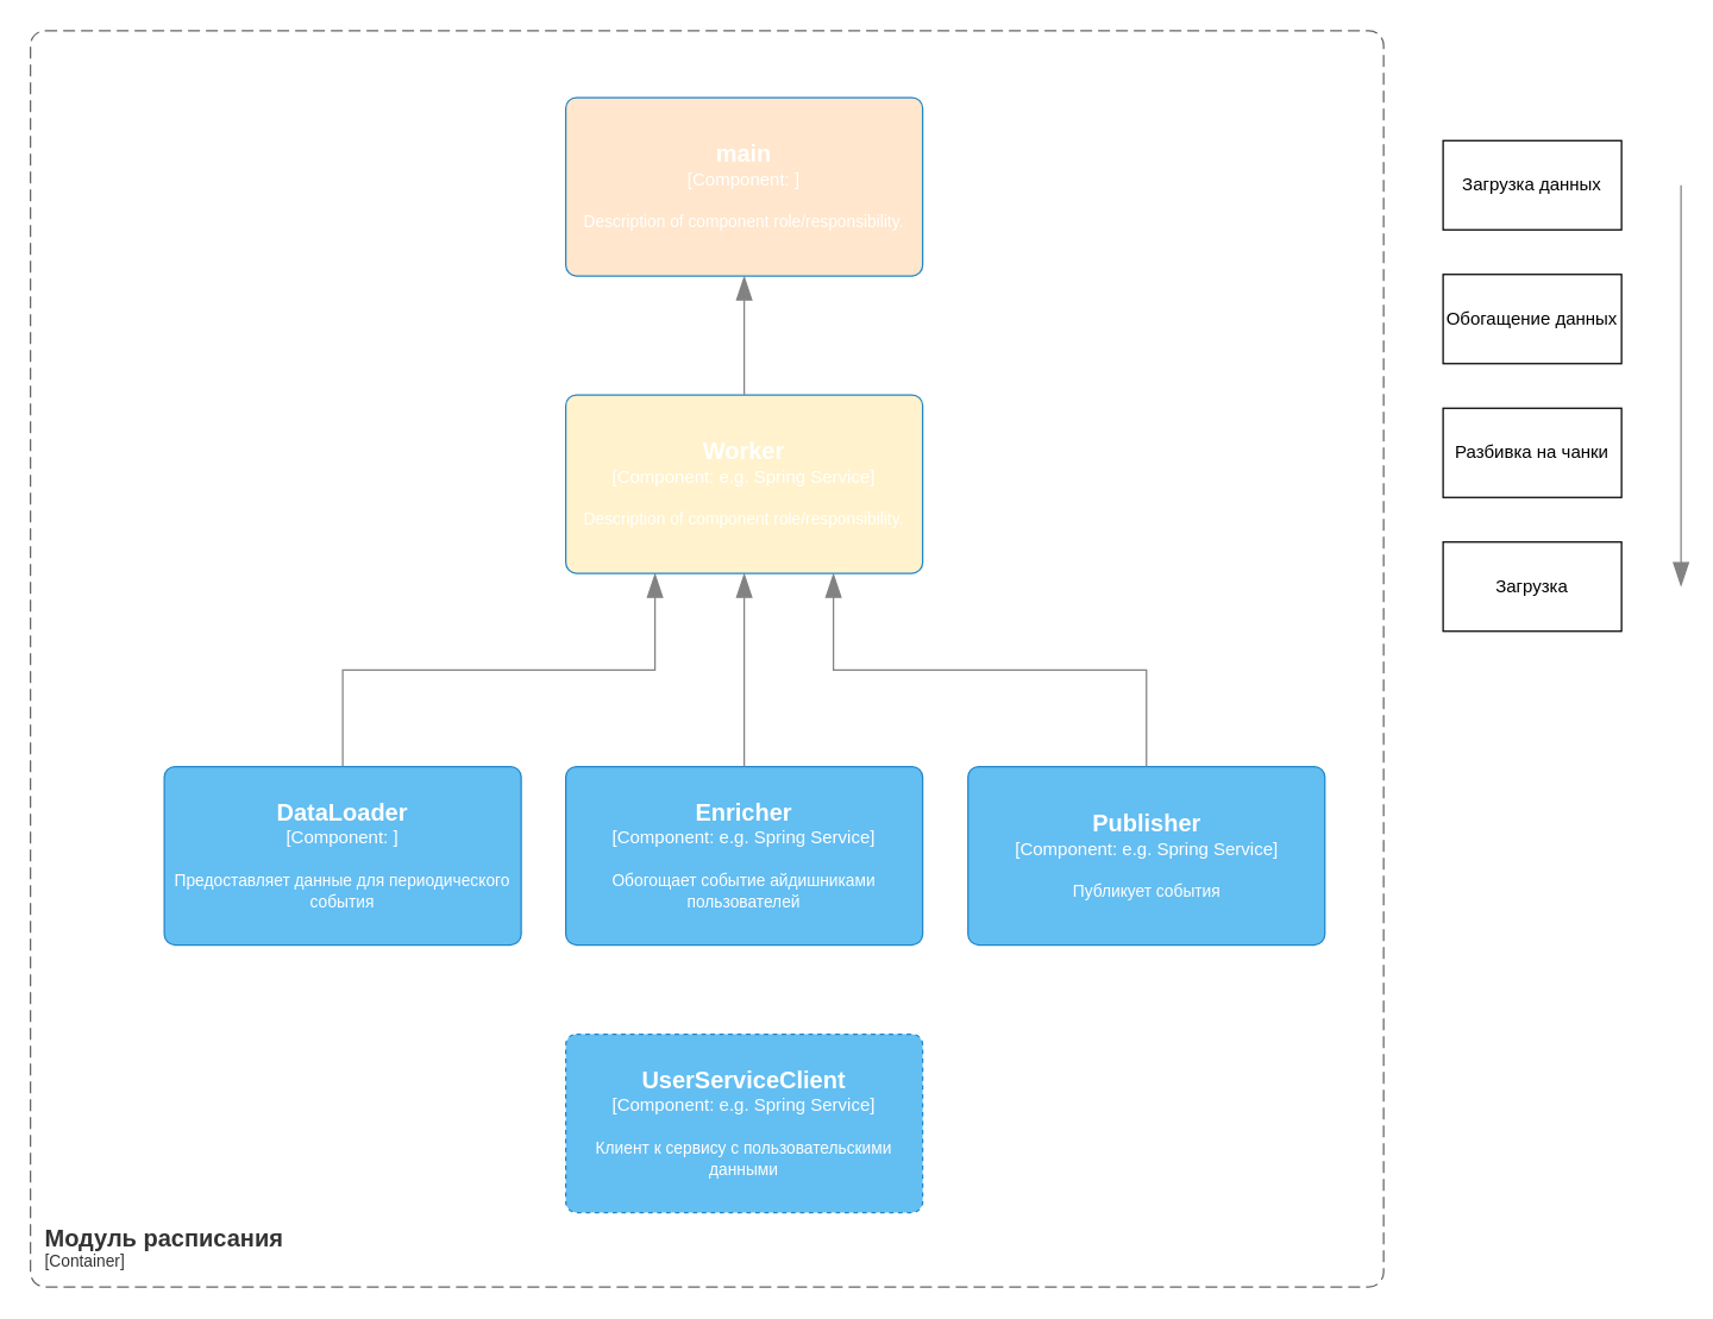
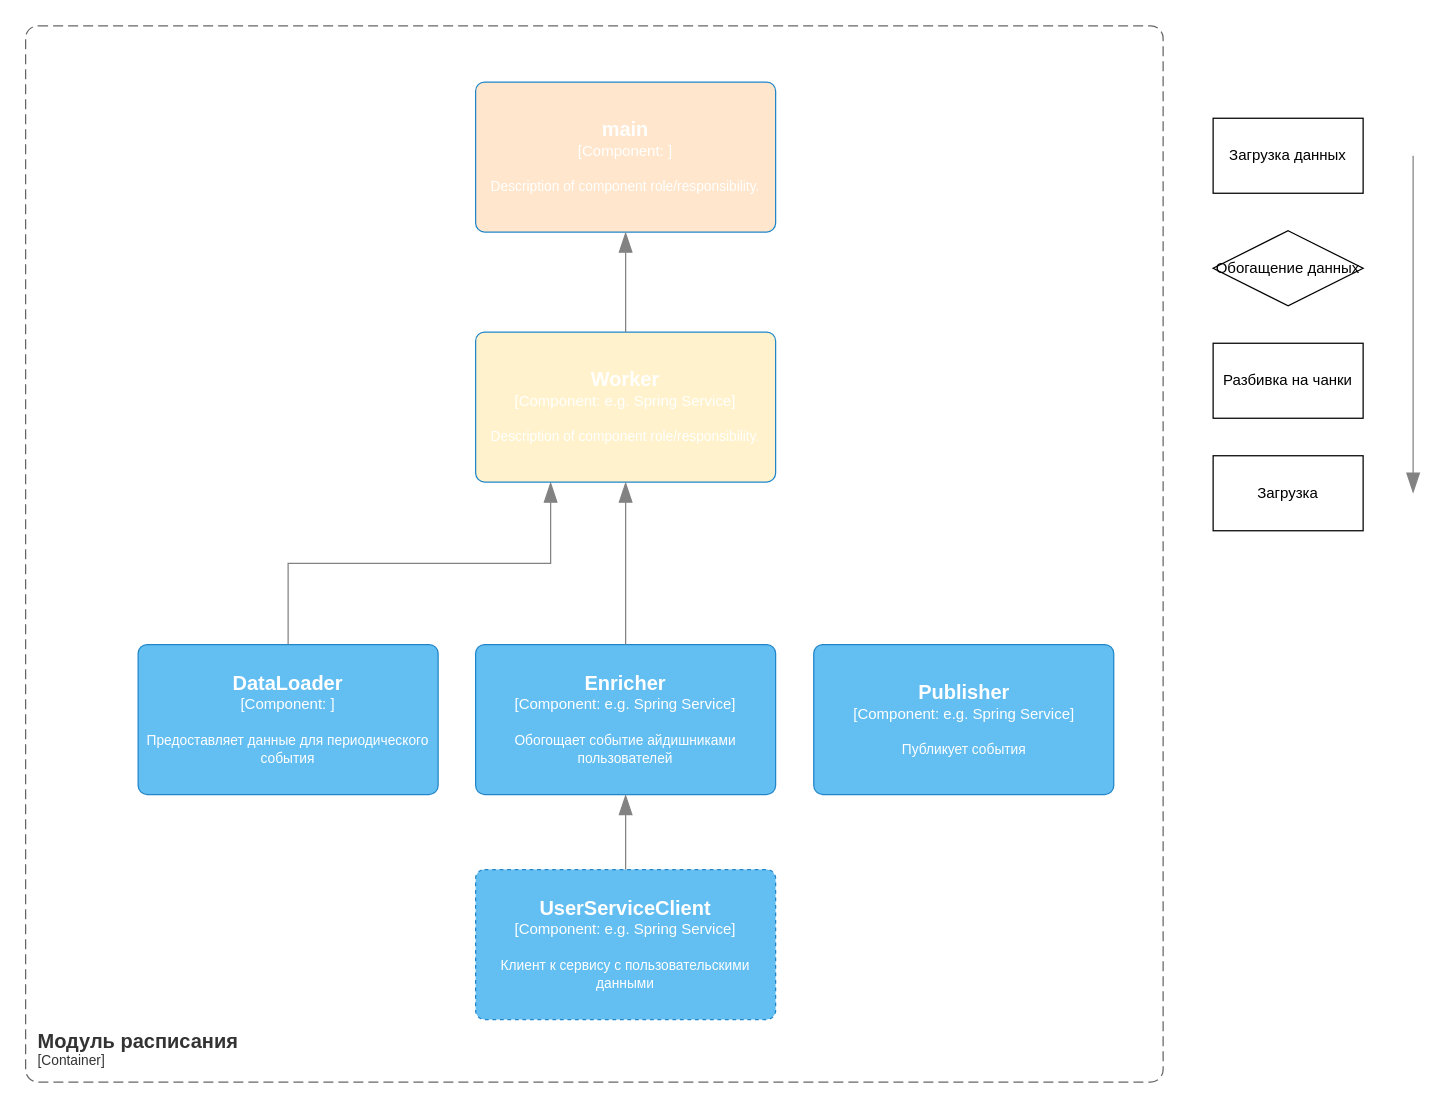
  <mxCell id="0" />
  <mxCell id="1" parent="0" />
  <mxCell id="2" value="&lt;font style=&quot;font-size: 16px&quot;&gt;&lt;b&gt;main&lt;/b&gt;&lt;/font&gt;&lt;div&gt;[Component: ]&lt;/div&gt;&lt;br&gt;&lt;div&gt;&lt;font style=&quot;font-size: 11px&quot;&gt;Description of component role/responsibility.&lt;/font&gt;&lt;/div&gt;" style="rounded=1;whiteSpace=wrap;html=1;labelBackgroundColor=none;fillColor=#ffe6cc;fontColor=#ffffff;align=center;arcSize=6;strokeColor=#2086C9;metaEdit=1;resizable=0;points=[[0.25,0,0],[0.5,0,0],[0.75,0,0],[1,0.25,0],[1,0.5,0],[1,0.75,0],[0.75,1,0],[0.5,1,0],[0.25,1,0],[0,0.75,0],[0,0.5,0],[0,0.25,0]];" vertex="1" parent="1"><mxGeometry x="380" y="65" width="240" height="120" as="geometry" /></mxCell>
  <mxCell id="3" value="&lt;font style=&quot;font-size: 16px&quot;&gt;&lt;b&gt;DataLoader&lt;/b&gt;&lt;/font&gt;&lt;div&gt;[Component: ]&lt;/div&gt;&lt;br&gt;&lt;div&gt;&lt;font style=&quot;font-size: 11px&quot;&gt;Предоставляет данные для периодического события&lt;/font&gt;&lt;/div&gt;" style="rounded=1;whiteSpace=wrap;html=1;labelBackgroundColor=none;fillColor=#63BEF2;fontColor=#ffffff;align=center;arcSize=6;strokeColor=#2086C9;metaEdit=1;resizable=0;points=[[0.25,0,0],[0.5,0,0],[0.75,0,0],[1,0.25,0],[1,0.5,0],[1,0.75,0],[0.75,1,0],[0.5,1,0],[0.25,1,0],[0,0.75,0],[0,0.5,0],[0,0.25,0]];" vertex="1" parent="1"><mxGeometry x="110" y="515" width="240" height="120" as="geometry" /></mxCell>
  <mxCell id="4" value="" style="endArrow=blockThin;html=1;fontSize=10;fontColor=#404040;strokeWidth=1;endFill=1;strokeColor=#828282;elbow=vertical;metaEdit=1;endSize=14;startSize=14;jumpStyle=arc;jumpSize=16;rounded=0;edgeStyle=orthogonalEdgeStyle;exitX=0.5;exitY=0;exitDx=0;exitDy=0;exitPerimeter=0;entryX=0.25;entryY=1;entryDx=0;entryDy=0;entryPerimeter=0;" edge="1" parent="1" source="3" target="5"><mxGeometry width="240" relative="1" as="geometry"><mxPoint x="-60" y="195" as="sourcePoint" /><mxPoint x="180" y="195" as="targetPoint" /></mxGeometry></mxCell>
  <mxCell id="5" value="&lt;font style=&quot;font-size: 16px&quot;&gt;&lt;b&gt;Worker&lt;/b&gt;&lt;/font&gt;&lt;div&gt;[Component: e.g. Spring Service]&lt;/div&gt;&lt;br&gt;&lt;div&gt;&lt;font style=&quot;font-size: 11px&quot;&gt;Description of component role/responsibility.&lt;/font&gt;&lt;/div&gt;" style="rounded=1;whiteSpace=wrap;html=1;labelBackgroundColor=none;fillColor=#fff2cc;fontColor=#ffffff;align=center;arcSize=6;strokeColor=#2086C9;metaEdit=1;resizable=0;points=[[0.25,0,0],[0.5,0,0],[0.75,0,0],[1,0.25,0],[1,0.5,0],[1,0.75,0],[0.75,1,0],[0.5,1,0],[0.25,1,0],[0,0.75,0],[0,0.5,0],[0,0.25,0]];" vertex="1" parent="1"><mxGeometry x="380" y="265" width="240" height="120" as="geometry" /></mxCell>
  <mxCell id="6" value="&lt;font style=&quot;font-size: 16px&quot;&gt;&lt;b&gt;Enricher&lt;/b&gt;&lt;/font&gt;&lt;div&gt;[Component: e.g. Spring Service]&lt;/div&gt;&lt;br&gt;&lt;div&gt;&lt;font style=&quot;font-size: 11px&quot;&gt;Обогощает событие айдишниками пользователей&lt;/font&gt;&lt;/div&gt;" style="rounded=1;whiteSpace=wrap;html=1;labelBackgroundColor=none;fillColor=#63BEF2;fontColor=#ffffff;align=center;arcSize=6;strokeColor=#2086C9;metaEdit=1;resizable=0;points=[[0.25,0,0],[0.5,0,0],[0.75,0,0],[1,0.25,0],[1,0.5,0],[1,0.75,0],[0.75,1,0],[0.5,1,0],[0.25,1,0],[0,0.75,0],[0,0.5,0],[0,0.25,0]];" vertex="1" parent="1"><mxGeometry x="380" y="515" width="240" height="120" as="geometry" /></mxCell>
  <mxCell id="7" value="&lt;font style=&quot;font-size: 16px&quot;&gt;&lt;b&gt;UserServiceClient&lt;/b&gt;&lt;/font&gt;&lt;div&gt;[Component: e.g. Spring Service]&lt;/div&gt;&lt;br&gt;&lt;div&gt;&lt;font style=&quot;font-size: 11px&quot;&gt;Клиент к сервису с пользовательскими данными&lt;/font&gt;&lt;/div&gt;" style="rounded=1;whiteSpace=wrap;html=1;labelBackgroundColor=none;fillColor=#63BEF2;fontColor=#ffffff;align=center;arcSize=6;strokeColor=#2086C9;metaEdit=1;resizable=0;points=[[0.25,0,0],[0.5,0,0],[0.75,0,0],[1,0.25,0],[1,0.5,0],[1,0.75,0],[0.75,1,0],[0.5,1,0],[0.25,1,0],[0,0.75,0],[0,0.5,0],[0,0.25,0]];dashed=1;" vertex="1" parent="1"><mxGeometry x="380" y="695" width="240" height="120" as="geometry" /></mxCell>
+ <mxCell id="8" value="" style="endArrow=blockThin;html=1;fontSize=10;fontColor=#404040;strokeWidth=1;endFill=1;strokeColor=#828282;elbow=vertical;metaEdit=1;endSize=14;startSize=14;jumpStyle=arc;jumpSize=16;rounded=0;edgeStyle=orthogonalEdgeStyle;entryX=0.5;entryY=1;entryDx=0;entryDy=0;entryPerimeter=0;exitX=0.5;exitY=0;exitDx=0;exitDy=0;exitPerimeter=0;" edge="1" parent="1" source="7" target="6"><mxGeometry width="240" relative="1" as="geometry"><mxPoint x="440" y="395" as="sourcePoint" /><mxPoint x="680" y="395" as="targetPoint" /></mxGeometry></mxCell>
  <mxCell id="9" value="" style="endArrow=blockThin;html=1;fontSize=10;fontColor=#404040;strokeWidth=1;endFill=1;strokeColor=#828282;elbow=vertical;metaEdit=1;endSize=14;startSize=14;jumpStyle=arc;jumpSize=16;rounded=0;edgeStyle=orthogonalEdgeStyle;exitX=0.5;exitY=0;exitDx=0;exitDy=0;exitPerimeter=0;entryX=0.5;entryY=1;entryDx=0;entryDy=0;entryPerimeter=0;" edge="1" parent="1" source="6" target="5"><mxGeometry width="240" relative="1" as="geometry"><mxPoint x="640" y="595" as="sourcePoint" /><mxPoint x="880" y="595" as="targetPoint" /></mxGeometry></mxCell>
  <mxCell id="10" value="&lt;font style=&quot;font-size: 16px&quot;&gt;&lt;b&gt;Publisher&lt;/b&gt;&lt;/font&gt;&lt;div&gt;[Component: e.g. Spring Service]&lt;/div&gt;&lt;br&gt;&lt;div&gt;&lt;font style=&quot;font-size: 11px&quot;&gt;Публикует события&lt;/font&gt;&lt;/div&gt;" style="rounded=1;whiteSpace=wrap;html=1;labelBackgroundColor=none;fillColor=#63BEF2;fontColor=#ffffff;align=center;arcSize=6;strokeColor=#2086C9;metaEdit=1;resizable=0;points=[[0.25,0,0],[0.5,0,0],[0.75,0,0],[1,0.25,0],[1,0.5,0],[1,0.75,0],[0.75,1,0],[0.5,1,0],[0.25,1,0],[0,0.75,0],[0,0.5,0],[0,0.25,0]];" vertex="1" parent="1"><mxGeometry x="650.5" y="515" width="240" height="120" as="geometry" /></mxCell>
- <mxCell id="11" value="" style="endArrow=blockThin;html=1;fontSize=10;fontColor=#404040;strokeWidth=1;endFill=1;strokeColor=#828282;elbow=vertical;metaEdit=1;endSize=14;startSize=14;jumpStyle=arc;jumpSize=16;rounded=0;edgeStyle=orthogonalEdgeStyle;entryX=0.75;entryY=1;entryDx=0;entryDy=0;entryPerimeter=0;exitX=0.5;exitY=0;exitDx=0;exitDy=0;exitPerimeter=0;" edge="1" parent="1" source="10" target="5"><mxGeometry width="240" relative="1" as="geometry"><mxPoint x="740" y="595" as="sourcePoint" /><mxPoint x="980" y="595" as="targetPoint" /></mxGeometry></mxCell>
  <mxCell id="12" value="" style="endArrow=blockThin;html=1;fontSize=10;fontColor=#404040;strokeWidth=1;endFill=1;strokeColor=#828282;elbow=vertical;metaEdit=1;endSize=14;startSize=14;jumpStyle=arc;jumpSize=16;rounded=0;edgeStyle=orthogonalEdgeStyle;exitX=0.5;exitY=0;exitDx=0;exitDy=0;exitPerimeter=0;entryX=0.5;entryY=1;entryDx=0;entryDy=0;entryPerimeter=0;" edge="1" parent="1" source="5" target="2"><mxGeometry width="240" relative="1" as="geometry"><mxPoint x="640" y="395" as="sourcePoint" /><mxPoint x="880" y="395" as="targetPoint" /></mxGeometry></mxCell>
  <mxCell id="13" value="Загрузка данных" style="rounded=0;whiteSpace=wrap;html=1;" vertex="1" parent="1"><mxGeometry x="970" y="94" width="120" height="60" as="geometry" /></mxCell>
- <mxCell id="14" value="Обогащение данных" style="rounded=0;whiteSpace=wrap;html=1;" vertex="1" parent="1"><mxGeometry x="970" y="184" width="120" height="60" as="geometry" /></mxCell>
+ <mxCell id="14" value="Обогащение данных" style="rhombus;whiteSpace=wrap;html=1;" vertex="1" parent="1"><mxGeometry x="970" y="184" width="120" height="60" as="geometry" /></mxCell>
  <mxCell id="15" value="Разбивка на чанки" style="rounded=0;whiteSpace=wrap;html=1;" vertex="1" parent="1"><mxGeometry x="970" y="274" width="120" height="60" as="geometry" /></mxCell>
  <mxCell id="16" value="Загрузка" style="rounded=0;whiteSpace=wrap;html=1;" vertex="1" parent="1"><mxGeometry x="970" y="364" width="120" height="60" as="geometry" /></mxCell>
  <mxCell id="17" value="" style="endArrow=blockThin;html=1;fontSize=10;fontColor=#404040;strokeWidth=1;endFill=1;strokeColor=#828282;elbow=vertical;metaEdit=1;endSize=14;startSize=14;jumpStyle=arc;jumpSize=16;rounded=0;edgeStyle=orthogonalEdgeStyle;" edge="1" parent="1"><mxGeometry width="240" relative="1" as="geometry"><mxPoint x="1130" y="124" as="sourcePoint" /><mxPoint x="1130" y="394" as="targetPoint" /></mxGeometry></mxCell>
  <mxCell id="18" value="&lt;font style=&quot;font-size: 16px&quot;&gt;&lt;b&gt;&lt;div style=&quot;text-align: left&quot;&gt;Модуль расписания&lt;/div&gt;&lt;/b&gt;&lt;/font&gt;&lt;div style=&quot;text-align: left&quot;&gt;[Container]&lt;/div&gt;" style="rounded=1;fontSize=11;whiteSpace=wrap;html=1;dashed=1;arcSize=20;fillColor=none;strokeColor=#666666;fontColor=#333333;labelBackgroundColor=none;align=left;verticalAlign=bottom;labelBorderColor=none;spacingTop=0;spacing=10;dashPattern=8 4;metaEdit=1;rotatable=0;perimeter=rectanglePerimeter;noLabel=0;labelPadding=0;allowArrows=0;connectable=0;expand=0;recursiveResize=0;editable=1;pointerEvents=0;absoluteArcSize=1;points=[[0.25,0,0],[0.5,0,0],[0.75,0,0],[1,0.25,0],[1,0.5,0],[1,0.75,0],[0.75,1,0],[0.5,1,0],[0.25,1,0],[0,0.75,0],[0,0.5,0],[0,0.25,0]];" vertex="1" parent="1"><mxGeometry x="20" y="20" width="910" height="845" as="geometry" /></mxCell>
